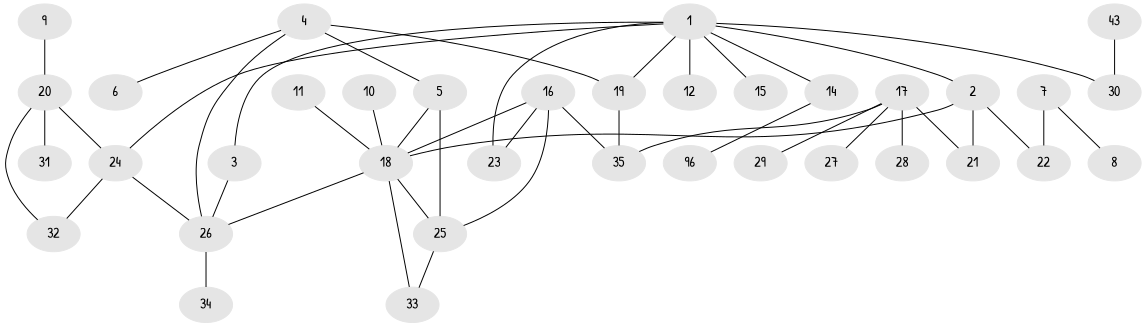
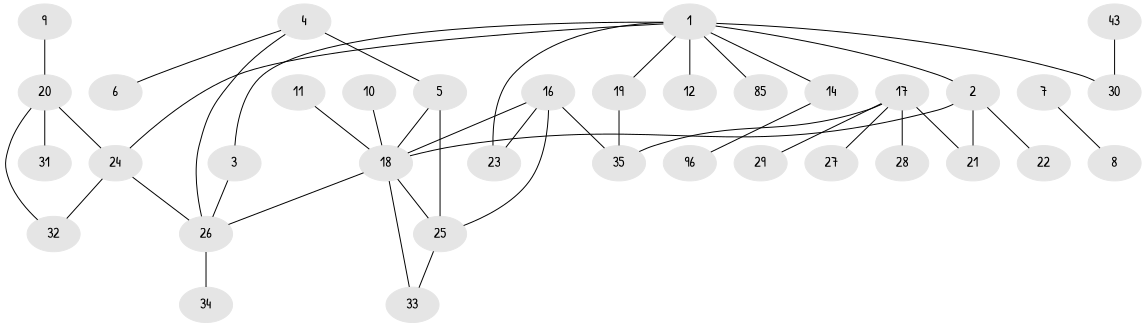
  graph {
    fontname="Patrick Hand"
    node [color=gray90 fontname="Patrick Hand" style=filled]
    edge [fontname="Patrick Hand" weight=1.0]
    1
    2
    3
    12
    14
-   15
+   15 [label=85]
    19
    23
    24
    30
    18
    21
    22
    26
    n15 [label=96]
    35
    32
    25
    33
    34
    4
    5
    6
    7
    8
    9
    20
    31
    10
    11
    n31 [label=43]
    16
    17
    27
    28
    29
    1 -- 2
    1 -- 3
    1 -- 12
    1 -- 14
    1 -- 15
    1 -- 19
    1 -- 23
    1 -- 24
    1 -- 30
    2 -- 18
    2 -- 21
    2 -- 22
    3 -- 26
    14 -- n15
    19 -- 35
    24 -- 26
    24 -- 32
    18 -- 26
    18 -- 25 [weight=2.0]
    18 -- 33
    26 -- 34 [weight=2.0]
    25 -- 33
-   4 -- 19
    4 -- 26
    4 -- 5
    4 -- 6
    5 -- 18
    5 -- 25
-   7 -- 22
    7 -- 8
    9 -- 20
    20 -- 24
    20 -- 32
    20 -- 31
    10 -- 18
    11 -- 18
    n31 -- 30
    16 -- 23
    16 -- 18
    16 -- 35
    16 -- 25
    17 -- 21
    17 -- 35
    17 -- 27
    17 -- 28
    17 -- 29
  }
